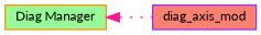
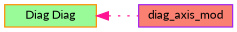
  digraph {
    rankdir=LR
    fontname=Lato
    node [fontname=Lato fontsize=10 shape=box style=filled]
-   n1 [color=darkorange fillcolor=palegreen height=0.2 label="Diag Manager" width=0.4]
+   n1 [color=darkorange fillcolor=palegreen height=0.2 label="Diag Diag" width=0.4]
    n2 [color=purple fillcolor=salmon fontcolor=black height=0.2 label=diag_axis_mod width=0.4]
    n1 -> n2 [dir=back fontname=Lato fontsize=10 labelfontname=Helvetica labelfontsize=10 shape=plaintext style=dotted color=deeppink]
  }
